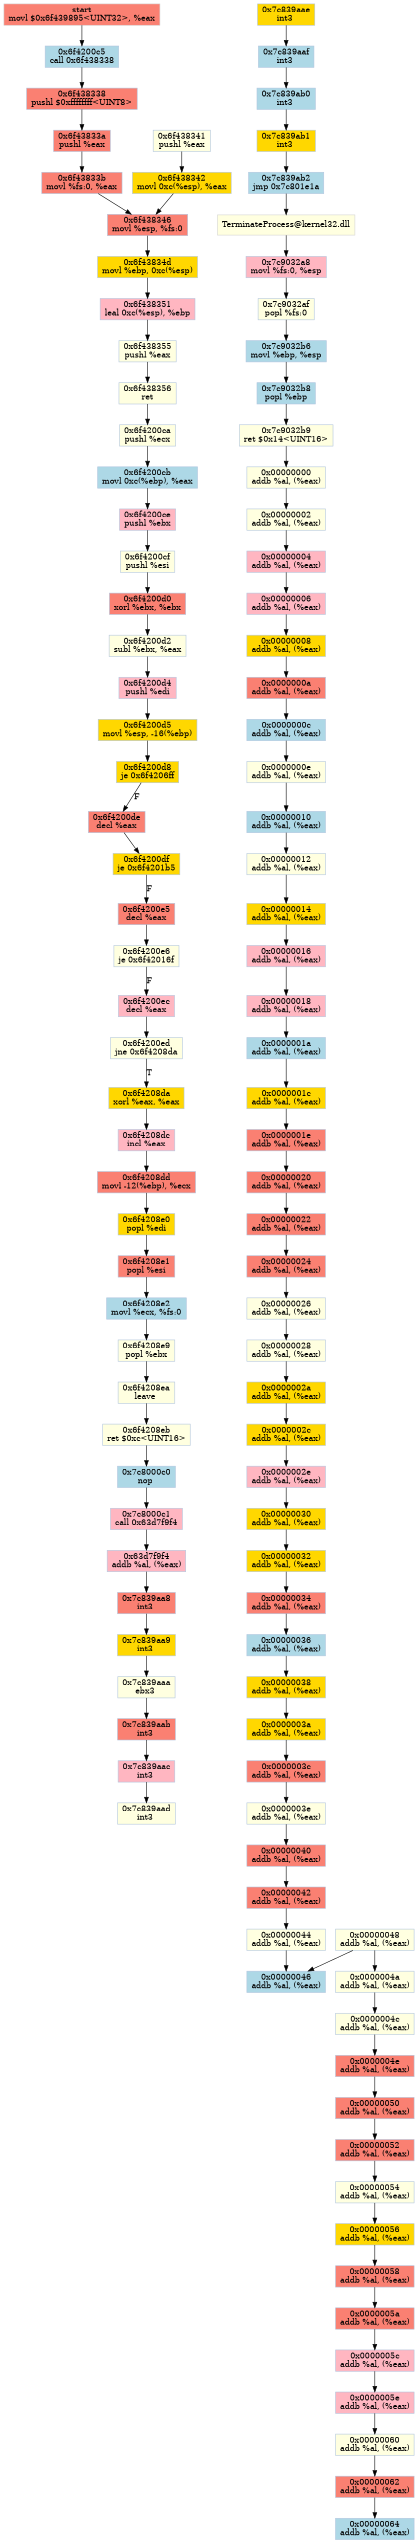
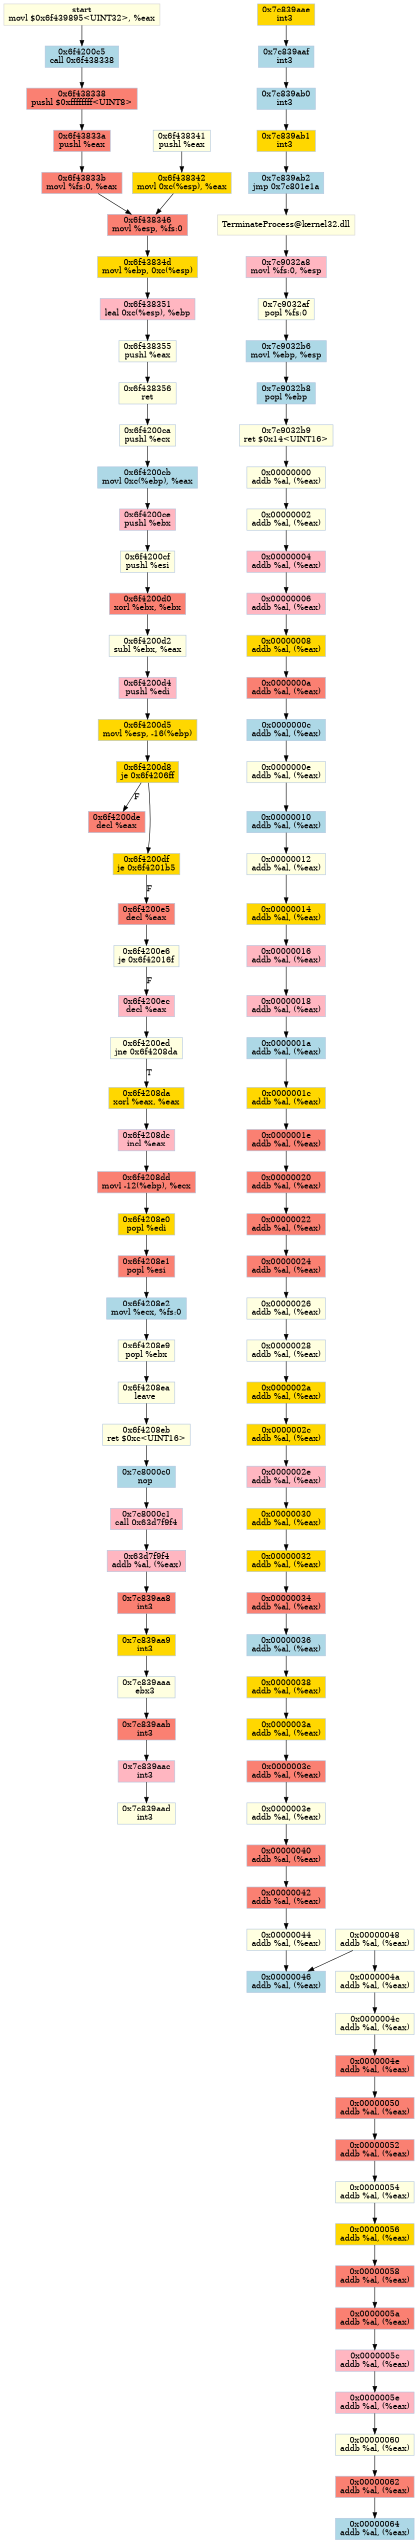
  digraph {
    node [color=lightsteelblue fillcolor=lightyellow shape=rectangle style=filled]
    edge [color="#000000"]
-   n1 [color=lightgrey fillcolor=salmon label="start\nmovl $0x6f439895<UINT32>, %eax"]
+   n1 [color=lightgrey label="start\nmovl $0x6f439895<UINT32>, %eax"]
    n2 [fillcolor=lightblue label="0x6f4200c5\ncall 0x6f438338"]
    n3 [fillcolor=salmon label="0x6f438338\npushl $0xffffffff<UINT8>"]
    n4 [fillcolor=salmon label="0x6f43833a\npushl %eax"]
    n5 [fillcolor=salmon label="0x6f43833b\nmovl %fs:0, %eax"]
    n6 [fillcolor=salmon label="0x6f438346\nmovl %esp, %fs:0"]
    n7 [label="0x6f438341\npushl %eax"]
    n8 [fillcolor=gold label="0x6f438342\nmovl 0xc(%esp), %eax"]
    n9 [fillcolor=gold label="0x6f43834d\nmovl %ebp, 0xc(%esp)"]
    n10 [fillcolor=lightpink label="0x6f438351\nleal 0xc(%esp), %ebp"]
    n11 [label="0x6f438355\npushl %eax"]
    n12 [label="0x6f438356\nret"]
    n13 [label="0x6f4200ca\npushl %ecx"]
    n14 [fillcolor=lightblue label="0x6f4200cb\nmovl 0xc(%ebp), %eax"]
    n15 [fillcolor=lightpink label="0x6f4200ce\npushl %ebx"]
    n16 [label="0x6f4200cf\npushl %esi"]
    n17 [fillcolor=salmon label="0x6f4200d0\nxorl %ebx, %ebx"]
    n18 [label="0x6f4200d2\nsubl %ebx, %eax"]
    n19 [fillcolor=lightpink label="0x6f4200d4\npushl %edi"]
    n20 [fillcolor=gold label="0x6f4200d5\nmovl %esp, -16(%ebp)"]
    n21 [fillcolor=gold label="0x6f4200d8\nje 0x6f4206ff"]
    n22 [fillcolor=salmon label="0x6f4200de\ndecl %eax"]
    n23 [fillcolor=gold label="0x6f4200df\nje 0x6f4201b5"]
    n24 [fillcolor=salmon label="0x6f4200e5\ndecl %eax"]
    n25 [label="0x6f4200e6\nje 0x6f42016f"]
    n26 [fillcolor=lightpink label="0x6f4200ec\ndecl %eax"]
    n27 [label="0x6f4200ed\njne 0x6f4208da"]
    n28 [fillcolor=gold label="0x6f4208da\nxorl %eax, %eax"]
    n29 [fillcolor=lightpink label="0x6f4208dc\nincl %eax"]
    n30 [fillcolor=salmon label="0x6f4208dd\nmovl -12(%ebp), %ecx"]
    n31 [fillcolor=gold label="0x6f4208e0\npopl %edi"]
    n32 [fillcolor=salmon label="0x6f4208e1\npopl %esi"]
    n33 [fillcolor=lightblue label="0x6f4208e2\nmovl %ecx, %fs:0"]
    n34 [label="0x6f4208e9\npopl %ebx"]
    n35 [label="0x6f4208ea\nleave "]
    n36 [label="0x6f4208eb\nret $0xc<UINT16>"]
    n37 [fillcolor=lightblue label="0x7c8000c0\nnop "]
    n38 [fillcolor=lightpink label="0x7c8000c1\ncall 0x63d7f9f4"]
    n39 [fillcolor=lightpink label="0x63d7f9f4\naddb %al, (%eax)"]
    n40 [fillcolor=salmon label="0x7c839aa8\nint3 "]
    n41 [fillcolor=gold label="0x7c839aa9\nint3 "]
    n42 [label="0x7c839aaa\nebx3 "]
    n43 [fillcolor=salmon label="0x7c839aab\nint3 "]
    n44 [fillcolor=lightpink label="0x7c839aac\nint3 "]
    n45 [label="0x7c839aad\nint3 "]
    n46 [fillcolor=gold label="0x7c839aae\nint3 "]
    n47 [fillcolor=lightblue label="0x7c839aaf\nint3 "]
    n48 [fillcolor=lightblue label="0x7c839ab0\nint3 "]
    n49 [fillcolor=gold label="0x7c839ab1\nint3 "]
    n50 [fillcolor=lightblue label="0x7c839ab2\njmp 0x7c801e1a"]
    n51 [color=lightgrey label="TerminateProcess@kernel32.dll"]
    n52 [fillcolor=lightpink label="0x7c9032a8\nmovl %fs:0, %esp"]
    n53 [label="0x7c9032af\npopl %fs:0"]
    n54 [fillcolor=lightblue label="0x7c9032b6\nmovl %ebp, %esp"]
    n55 [fillcolor=lightblue label="0x7c9032b8\npopl %ebp"]
    n56 [label="0x7c9032b9\nret $0x14<UINT16>"]
    n57 [label="0x00000000\naddb %al, (%eax)"]
    n58 [label="0x00000002\naddb %al, (%eax)"]
    n59 [fillcolor=lightpink label="0x00000004\naddb %al, (%eax)"]
    n60 [fillcolor=lightpink label="0x00000006\naddb %al, (%eax)"]
    n61 [fillcolor=gold label="0x00000008\naddb %al, (%eax)"]
    n62 [fillcolor=salmon label="0x0000000a\naddb %al, (%eax)"]
    n63 [fillcolor=lightblue label="0x0000000c\naddb %al, (%eax)"]
    n64 [label="0x0000000e\naddb %al, (%eax)"]
    n65 [fillcolor=lightblue label="0x00000010\naddb %al, (%eax)"]
    n66 [label="0x00000012\naddb %al, (%eax)"]
    n67 [fillcolor=gold label="0x00000014\naddb %al, (%eax)"]
    n68 [fillcolor=lightpink label="0x00000016\naddb %al, (%eax)"]
    n69 [fillcolor=lightpink label="0x00000018\naddb %al, (%eax)"]
    n70 [fillcolor=lightblue label="0x0000001a\naddb %al, (%eax)"]
    n71 [fillcolor=gold label="0x0000001c\naddb %al, (%eax)"]
    n72 [fillcolor=salmon label="0x0000001e\naddb %al, (%eax)"]
    n73 [fillcolor=salmon label="0x00000020\naddb %al, (%eax)"]
    n74 [fillcolor=salmon label="0x00000022\naddb %al, (%eax)"]
    n75 [fillcolor=salmon label="0x00000024\naddb %al, (%eax)"]
    n76 [label="0x00000026\naddb %al, (%eax)"]
    n77 [label="0x00000028\naddb %al, (%eax)"]
    n78 [fillcolor=gold label="0x0000002a\naddb %al, (%eax)"]
    n79 [fillcolor=gold label="0x0000002c\naddb %al, (%eax)"]
    n80 [fillcolor=lightpink label="0x0000002e\naddb %al, (%eax)"]
    n81 [fillcolor=gold label="0x00000030\naddb %al, (%eax)"]
    n82 [fillcolor=gold label="0x00000032\naddb %al, (%eax)"]
    n83 [fillcolor=salmon label="0x00000034\naddb %al, (%eax)"]
    n84 [fillcolor=lightblue label="0x00000036\naddb %al, (%eax)"]
    n85 [fillcolor=gold label="0x00000038\naddb %al, (%eax)"]
    n86 [fillcolor=gold label="0x0000003a\naddb %al, (%eax)"]
    n87 [fillcolor=salmon label="0x0000003c\naddb %al, (%eax)"]
    n88 [label="0x0000003e\naddb %al, (%eax)"]
    n89 [fillcolor=salmon label="0x00000040\naddb %al, (%eax)"]
    n90 [fillcolor=salmon label="0x00000042\naddb %al, (%eax)"]
    n91 [label="0x00000044\naddb %al, (%eax)"]
    n92 [fillcolor=lightblue label="0x00000046\naddb %al, (%eax)"]
    n93 [label="0x00000048\naddb %al, (%eax)"]
    n94 [label="0x0000004a\naddb %al, (%eax)"]
    n95 [label="0x0000004c\naddb %al, (%eax)"]
    n96 [fillcolor=salmon label="0x0000004e\naddb %al, (%eax)"]
    n97 [fillcolor=salmon label="0x00000050\naddb %al, (%eax)"]
    n98 [fillcolor=salmon label="0x00000052\naddb %al, (%eax)"]
    n99 [label="0x00000054\naddb %al, (%eax)"]
    n100 [fillcolor=gold label="0x00000056\naddb %al, (%eax)"]
    n101 [fillcolor=salmon label="0x00000058\naddb %al, (%eax)"]
    n102 [fillcolor=salmon label="0x0000005a\naddb %al, (%eax)"]
    n103 [fillcolor=lightpink label="0x0000005c\naddb %al, (%eax)"]
    n104 [fillcolor=lightpink label="0x0000005e\naddb %al, (%eax)"]
    n105 [label="0x00000060\naddb %al, (%eax)"]
    n106 [fillcolor=salmon label="0x00000062\naddb %al, (%eax)"]
    n107 [fillcolor=lightblue label="0x00000064\naddb %al, (%eax)"]
    n1 -> n2
    n2 -> n3
    n3 -> n4
    n4 -> n5
    n5 -> n6
    n6 -> n9
    n7 -> n8
    n8 -> n6
    n9 -> n10
    n10 -> n11
    n11 -> n12
    n12 -> n13
    n13 -> n14
    n14 -> n15
    n15 -> n16
    n16 -> n17
    n17 -> n18
    n18 -> n19
    n19 -> n20
    n20 -> n21
    n21 -> n22 [label=F]
-   n22 -> n23
+   n21 -> n23
    n23 -> n24 [label=F]
    n24 -> n25
    n25 -> n26 [label=F]
    n26 -> n27
    n27 -> n28 [label=T]
    n28 -> n29
    n29 -> n30
    n30 -> n31
    n31 -> n32
    n32 -> n33
    n33 -> n34
    n34 -> n35
    n35 -> n36
    n36 -> n37
    n37 -> n38
    n38 -> n39
    n39 -> n40
    n40 -> n41
    n41 -> n42
    n42 -> n43
    n43 -> n44
    n44 -> n45
    n46 -> n47
    n47 -> n48
    n48 -> n49
    n49 -> n50
    n50 -> n51
    n51 -> n52
    n52 -> n53
    n53 -> n54
    n54 -> n55
    n55 -> n56
    n56 -> n57
    n57 -> n58
    n58 -> n59
    n59 -> n60
    n60 -> n61
    n61 -> n62
    n62 -> n63
    n63 -> n64
    n64 -> n65
    n65 -> n66
    n66 -> n67
    n67 -> n68
    n68 -> n69
    n69 -> n70
    n70 -> n71
    n71 -> n72
    n72 -> n73
    n73 -> n74
    n74 -> n75
    n75 -> n76
    n76 -> n77
    n77 -> n78
    n78 -> n79
    n79 -> n80
    n80 -> n81
    n81 -> n82
    n82 -> n83
    n83 -> n84
    n84 -> n85
    n85 -> n86
    n86 -> n87
    n87 -> n88
    n88 -> n89
    n89 -> n90
    n90 -> n91
    n91 -> n92
    n93 -> n92
    n93 -> n94
    n94 -> n95
    n95 -> n96
    n96 -> n97
    n97 -> n98
    n98 -> n99
    n99 -> n100
    n100 -> n101
    n101 -> n102
    n102 -> n103
    n103 -> n104
    n104 -> n105
    n105 -> n106
    n106 -> n107
  }
